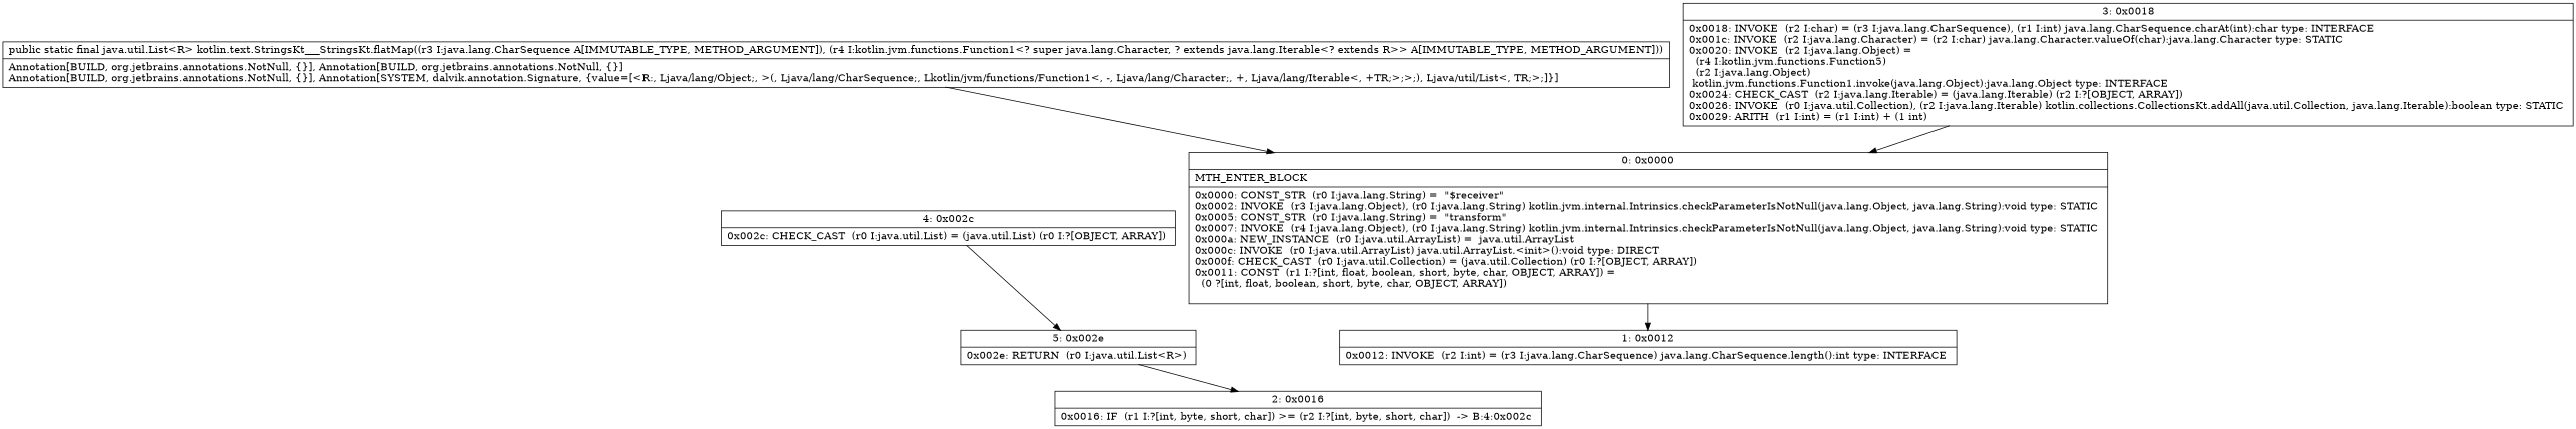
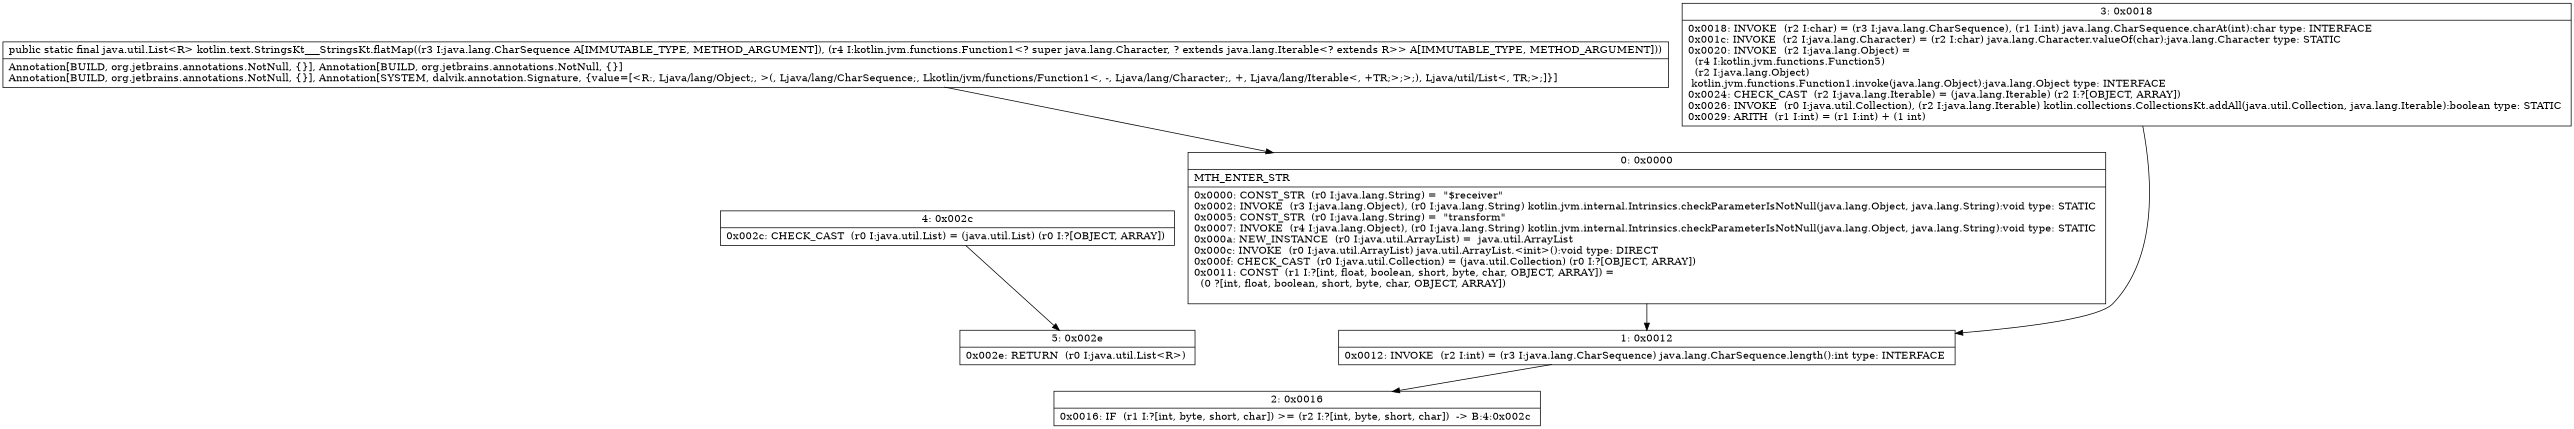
  digraph {
    node [shape=record]
-   n1 [label="{0\:\ 0x0000|MTH_ENTER_BLOCK\l|0x0000: CONST_STR  (r0 I:java.lang.String) =  \"$receiver\" \l0x0002: INVOKE  (r3 I:java.lang.Object), (r0 I:java.lang.String) kotlin.jvm.internal.Intrinsics.checkParameterIsNotNull(java.lang.Object, java.lang.String):void type: STATIC \l0x0005: CONST_STR  (r0 I:java.lang.String) =  \"transform\" \l0x0007: INVOKE  (r4 I:java.lang.Object), (r0 I:java.lang.String) kotlin.jvm.internal.Intrinsics.checkParameterIsNotNull(java.lang.Object, java.lang.String):void type: STATIC \l0x000a: NEW_INSTANCE  (r0 I:java.util.ArrayList) =  java.util.ArrayList \l0x000c: INVOKE  (r0 I:java.util.ArrayList) java.util.ArrayList.\<init\>():void type: DIRECT \l0x000f: CHECK_CAST  (r0 I:java.util.Collection) = (java.util.Collection) (r0 I:?[OBJECT, ARRAY]) \l0x0011: CONST  (r1 I:?[int, float, boolean, short, byte, char, OBJECT, ARRAY]) = \l  (0 ?[int, float, boolean, short, byte, char, OBJECT, ARRAY])\l \l}"]
+   n1 [label="{0\:\ 0x0000|MTH_ENTER_STR\l|0x0000: CONST_STR  (r0 I:java.lang.String) =  \"$receiver\" \l0x0002: INVOKE  (r3 I:java.lang.Object), (r0 I:java.lang.String) kotlin.jvm.internal.Intrinsics.checkParameterIsNotNull(java.lang.Object, java.lang.String):void type: STATIC \l0x0005: CONST_STR  (r0 I:java.lang.String) =  \"transform\" \l0x0007: INVOKE  (r4 I:java.lang.Object), (r0 I:java.lang.String) kotlin.jvm.internal.Intrinsics.checkParameterIsNotNull(java.lang.Object, java.lang.String):void type: STATIC \l0x000a: NEW_INSTANCE  (r0 I:java.util.ArrayList) =  java.util.ArrayList \l0x000c: INVOKE  (r0 I:java.util.ArrayList) java.util.ArrayList.\<init\>():void type: DIRECT \l0x000f: CHECK_CAST  (r0 I:java.util.Collection) = (java.util.Collection) (r0 I:?[OBJECT, ARRAY]) \l0x0011: CONST  (r1 I:?[int, float, boolean, short, byte, char, OBJECT, ARRAY]) = \l  (0 ?[int, float, boolean, short, byte, char, OBJECT, ARRAY])\l \l}"]
    n2 [label="{1\:\ 0x0012|0x0012: INVOKE  (r2 I:int) = (r3 I:java.lang.CharSequence) java.lang.CharSequence.length():int type: INTERFACE \l}"]
    n3 [label="{2\:\ 0x0016|0x0016: IF  (r1 I:?[int, byte, short, char]) \>= (r2 I:?[int, byte, short, char])  \-\> B:4:0x002c \l}"]
    n4 [label="{3\:\ 0x0018|0x0018: INVOKE  (r2 I:char) = (r3 I:java.lang.CharSequence), (r1 I:int) java.lang.CharSequence.charAt(int):char type: INTERFACE \l0x001c: INVOKE  (r2 I:java.lang.Character) = (r2 I:char) java.lang.Character.valueOf(char):java.lang.Character type: STATIC \l0x0020: INVOKE  (r2 I:java.lang.Object) = \l  (r4 I:kotlin.jvm.functions.Function5)\l  (r2 I:java.lang.Object)\l kotlin.jvm.functions.Function1.invoke(java.lang.Object):java.lang.Object type: INTERFACE \l0x0024: CHECK_CAST  (r2 I:java.lang.Iterable) = (java.lang.Iterable) (r2 I:?[OBJECT, ARRAY]) \l0x0026: INVOKE  (r0 I:java.util.Collection), (r2 I:java.lang.Iterable) kotlin.collections.CollectionsKt.addAll(java.util.Collection, java.lang.Iterable):boolean type: STATIC \l0x0029: ARITH  (r1 I:int) = (r1 I:int) + (1 int) \l}"]
    n5 [label="{4\:\ 0x002c|0x002c: CHECK_CAST  (r0 I:java.util.List) = (java.util.List) (r0 I:?[OBJECT, ARRAY]) \l}"]
    n6 [label="{5\:\ 0x002e|0x002e: RETURN  (r0 I:java.util.List\<R\>) \l}"]
    n7 [label="{public static final java.util.List\<R\> kotlin.text.StringsKt___StringsKt.flatMap((r3 I:java.lang.CharSequence A[IMMUTABLE_TYPE, METHOD_ARGUMENT]), (r4 I:kotlin.jvm.functions.Function1\<? super java.lang.Character, ? extends java.lang.Iterable\<? extends R\>\> A[IMMUTABLE_TYPE, METHOD_ARGUMENT]))  | Annotation[BUILD, org.jetbrains.annotations.NotNull, \{\}], Annotation[BUILD, org.jetbrains.annotations.NotNull, \{\}]\lAnnotation[BUILD, org.jetbrains.annotations.NotNull, \{\}], Annotation[SYSTEM, dalvik.annotation.Signature, \{value=[\<R:, Ljava\/lang\/Object;, \>(, Ljava\/lang\/CharSequence;, Lkotlin\/jvm\/functions\/Function1\<, \-, Ljava\/lang\/Character;, +, Ljava\/lang\/Iterable\<, +TR;\>;\>;), Ljava\/util\/List\<, TR;\>;]\}]\l}"]
    n1 -> n2
-   n6 -> n3
-   n4 -> n1
+   n2 -> n3
+   n4 -> n2
    n5 -> n6
    n7 -> n1
  }
